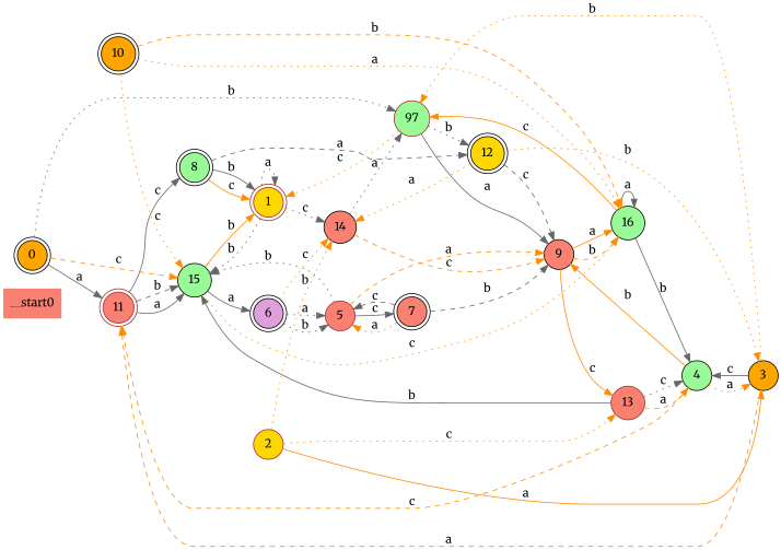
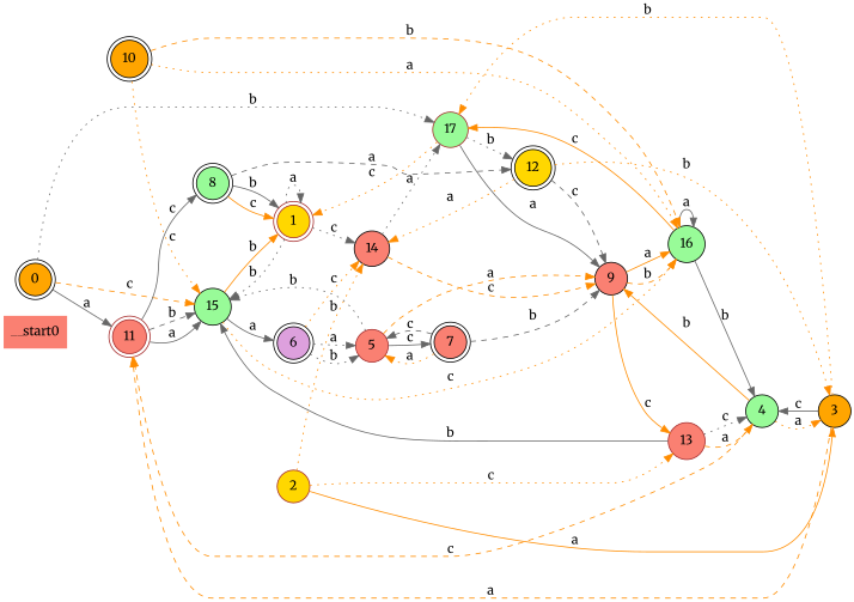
  digraph {
    fontname=Merriweather
    rankdir=LR
    node [color=black fillcolor=salmon fontname=Merriweather shape=circle style=filled]
    edge [color=darkorange fontname=Merriweather style=dotted]
    __start0 [shape=none]
    n2 [fillcolor=orange label=0 shape=doublecircle style="rounded,filled"]
    n3 [color=brown label=11 shape=doublecircle style="rounded,filled"]
    n4 [fillcolor=palegreen label=15]
-   n5 [color=brown fillcolor=palegreen label=97]
+   n5 [color=brown fillcolor=palegreen label=17]
    n6 [fillcolor=palegreen label=8 shape=doublecircle style="rounded,filled"]
    n7 [color=brown fillcolor=gold label=1 shape=doublecircle style="rounded,filled"]
    n8 [fillcolor=plum label=6 shape=doublecircle style="rounded,filled"]
    n9 [fillcolor=palegreen label=16]
    n10 [label=9]
    n11 [fillcolor=gold label=12 shape=doublecircle style="rounded,filled"]
    n12 [label=14]
    n13 [color=brown fillcolor=gold label=2]
    n14 [color=brown label=13]
    n15 [fillcolor=orange label=3]
    n16 [fillcolor=palegreen label=4]
    n17 [color=brown label=5]
    n18 [label=7 shape=doublecircle style="rounded,filled"]
    n19 [fillcolor=orange label=10 shape=doublecircle style="rounded,filled"]
    n2 -> n3 [color=gray40 label=a style=solid]
    n2 -> n4 [label=c style=dashed]
    n2 -> n5 [color=gray40 label=b]
    n3 -> n4 [color=gray40 label=a style=solid]
    n3 -> n4 [color=gray40 label=b style=dashed]
    n3 -> n6 [color=gray40 label=c style=solid]
    n4 -> n7 [label=b style=solid]
    n4 -> n8 [color=gray40 label=a style=solid]
    n4 -> n9 [label=c]
    n5 -> n7 [label=c]
    n5 -> n10 [color=gray40 label=a style=solid]
    n5 -> n11 [color=gray40 label=b]
    n6 -> n7 [color=gray40 label=b style=solid]
    n6 -> n7 [label=c style=solid]
    n6 -> n11 [color=gray40 label=a style=dashed]
    n7 -> n4 [color=gray40 label=b]
    n7 -> n7 [color=gray40 label=a]
    n7 -> n12 [color=gray40 label=c]
    n8 -> n12 [label=c]
    n8 -> n17 [color=gray40 label=a]
    n8 -> n17 [color=gray40 label=b]
    n9 -> n5 [label=c style=solid]
    n9 -> n9 [color=gray40 label=a style=solid]
    n9 -> n16 [color=gray40 label=b style=solid]
    n10 -> n9 [label=a style=solid]
    n10 -> n9 [label=b style=dashed]
    n10 -> n14 [label=c style=solid]
    n11 -> n10 [color=gray40 label=c style=dashed]
    n11 -> n12 [label=a]
    n11 -> n15 [label=b]
    n12 -> n5 [color=gray40 label=a]
    n12 -> n10 [label=c style=dashed]
    n13 -> n12 [label=b]
    n13 -> n14 [label=c]
    n13 -> n15 [label=a style=solid]
    n14 -> n4 [color=gray40 label=b style=solid]
    n14 -> n16 [label=a style=dashed]
    n14 -> n16 [color=gray40 label=c]
    n15 -> n3 [label=a style=dashed]
    n15 -> n5 [label=b]
    n15 -> n16 [color=gray40 label=c style=solid]
    n16 -> n3 [label=c style=dashed]
    n16 -> n10 [label=b style=solid]
    n16 -> n15 [label=a]
    n17 -> n4 [color=gray40 label=b]
    n17 -> n10 [label=a style=dashed]
    n17 -> n18 [color=gray40 label=c style=solid]
    n18 -> n10 [color=gray40 label=b style=dashed]
    n18 -> n17 [label=a]
    n18 -> n17 [color=gray40 label=c style=dashed]
    n19 -> n4 [label=c]
    n19 -> n9 [label=a]
    n19 -> n9 [label=b style=dashed]
  }
